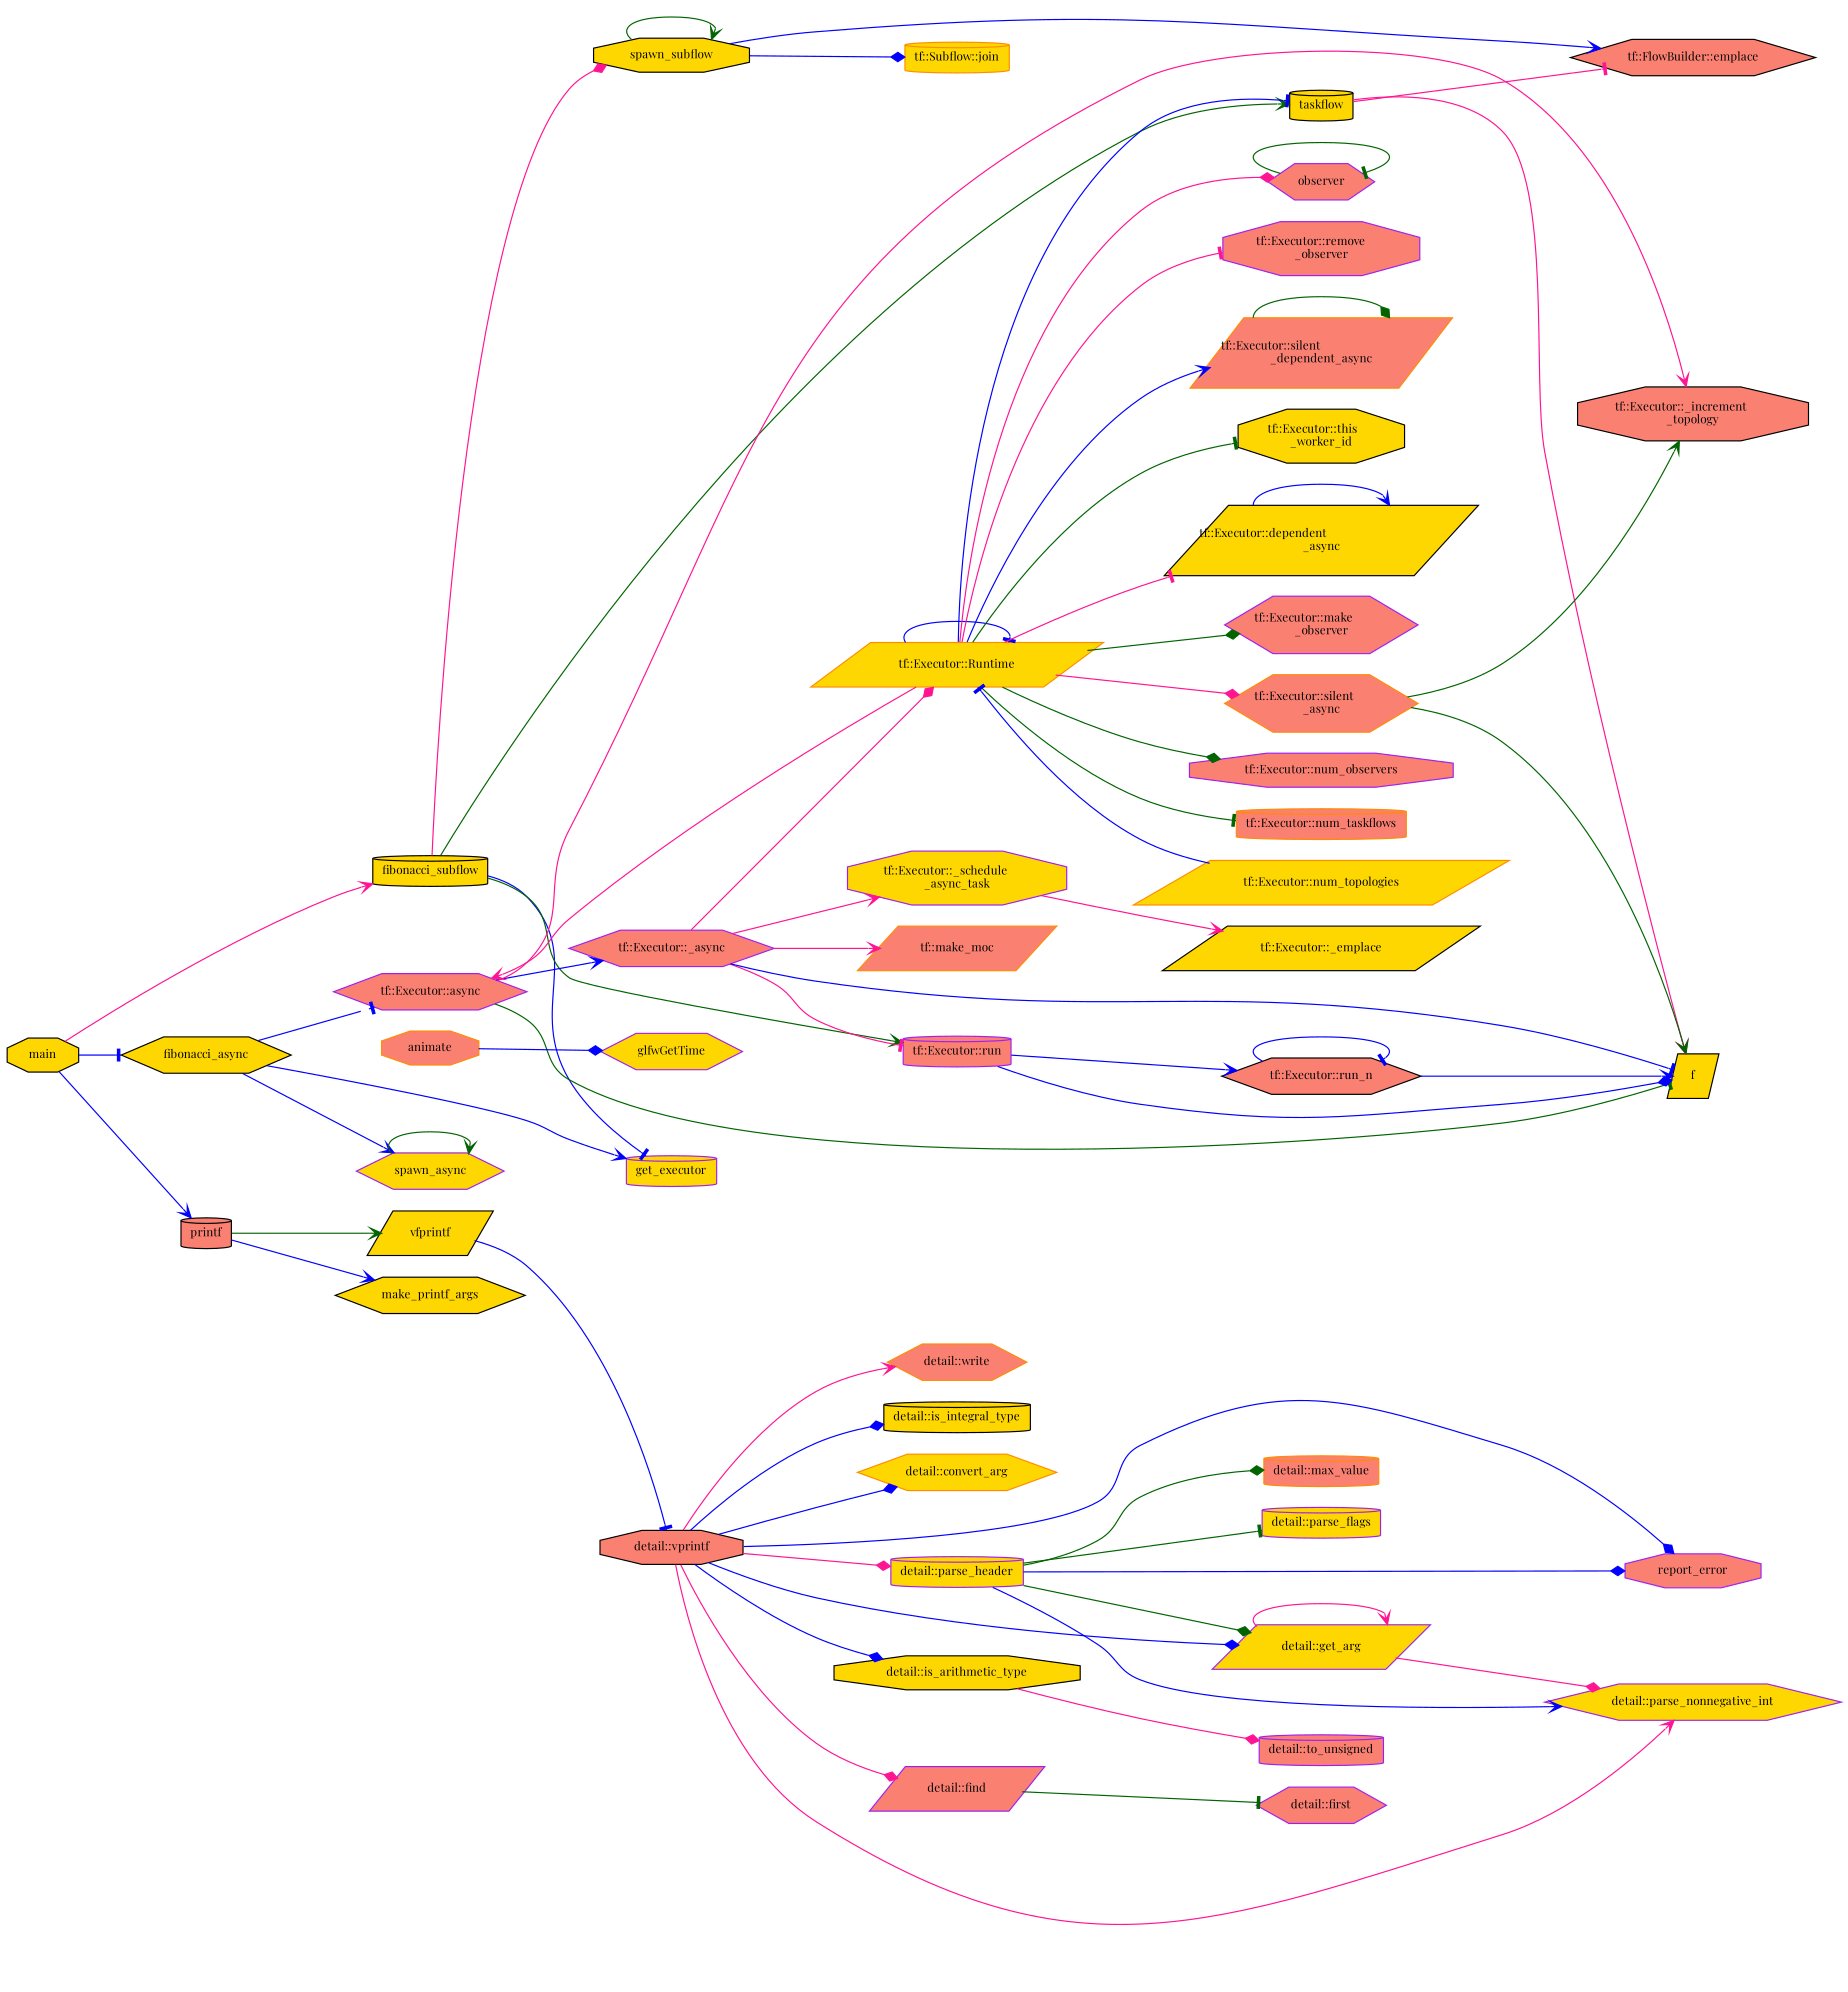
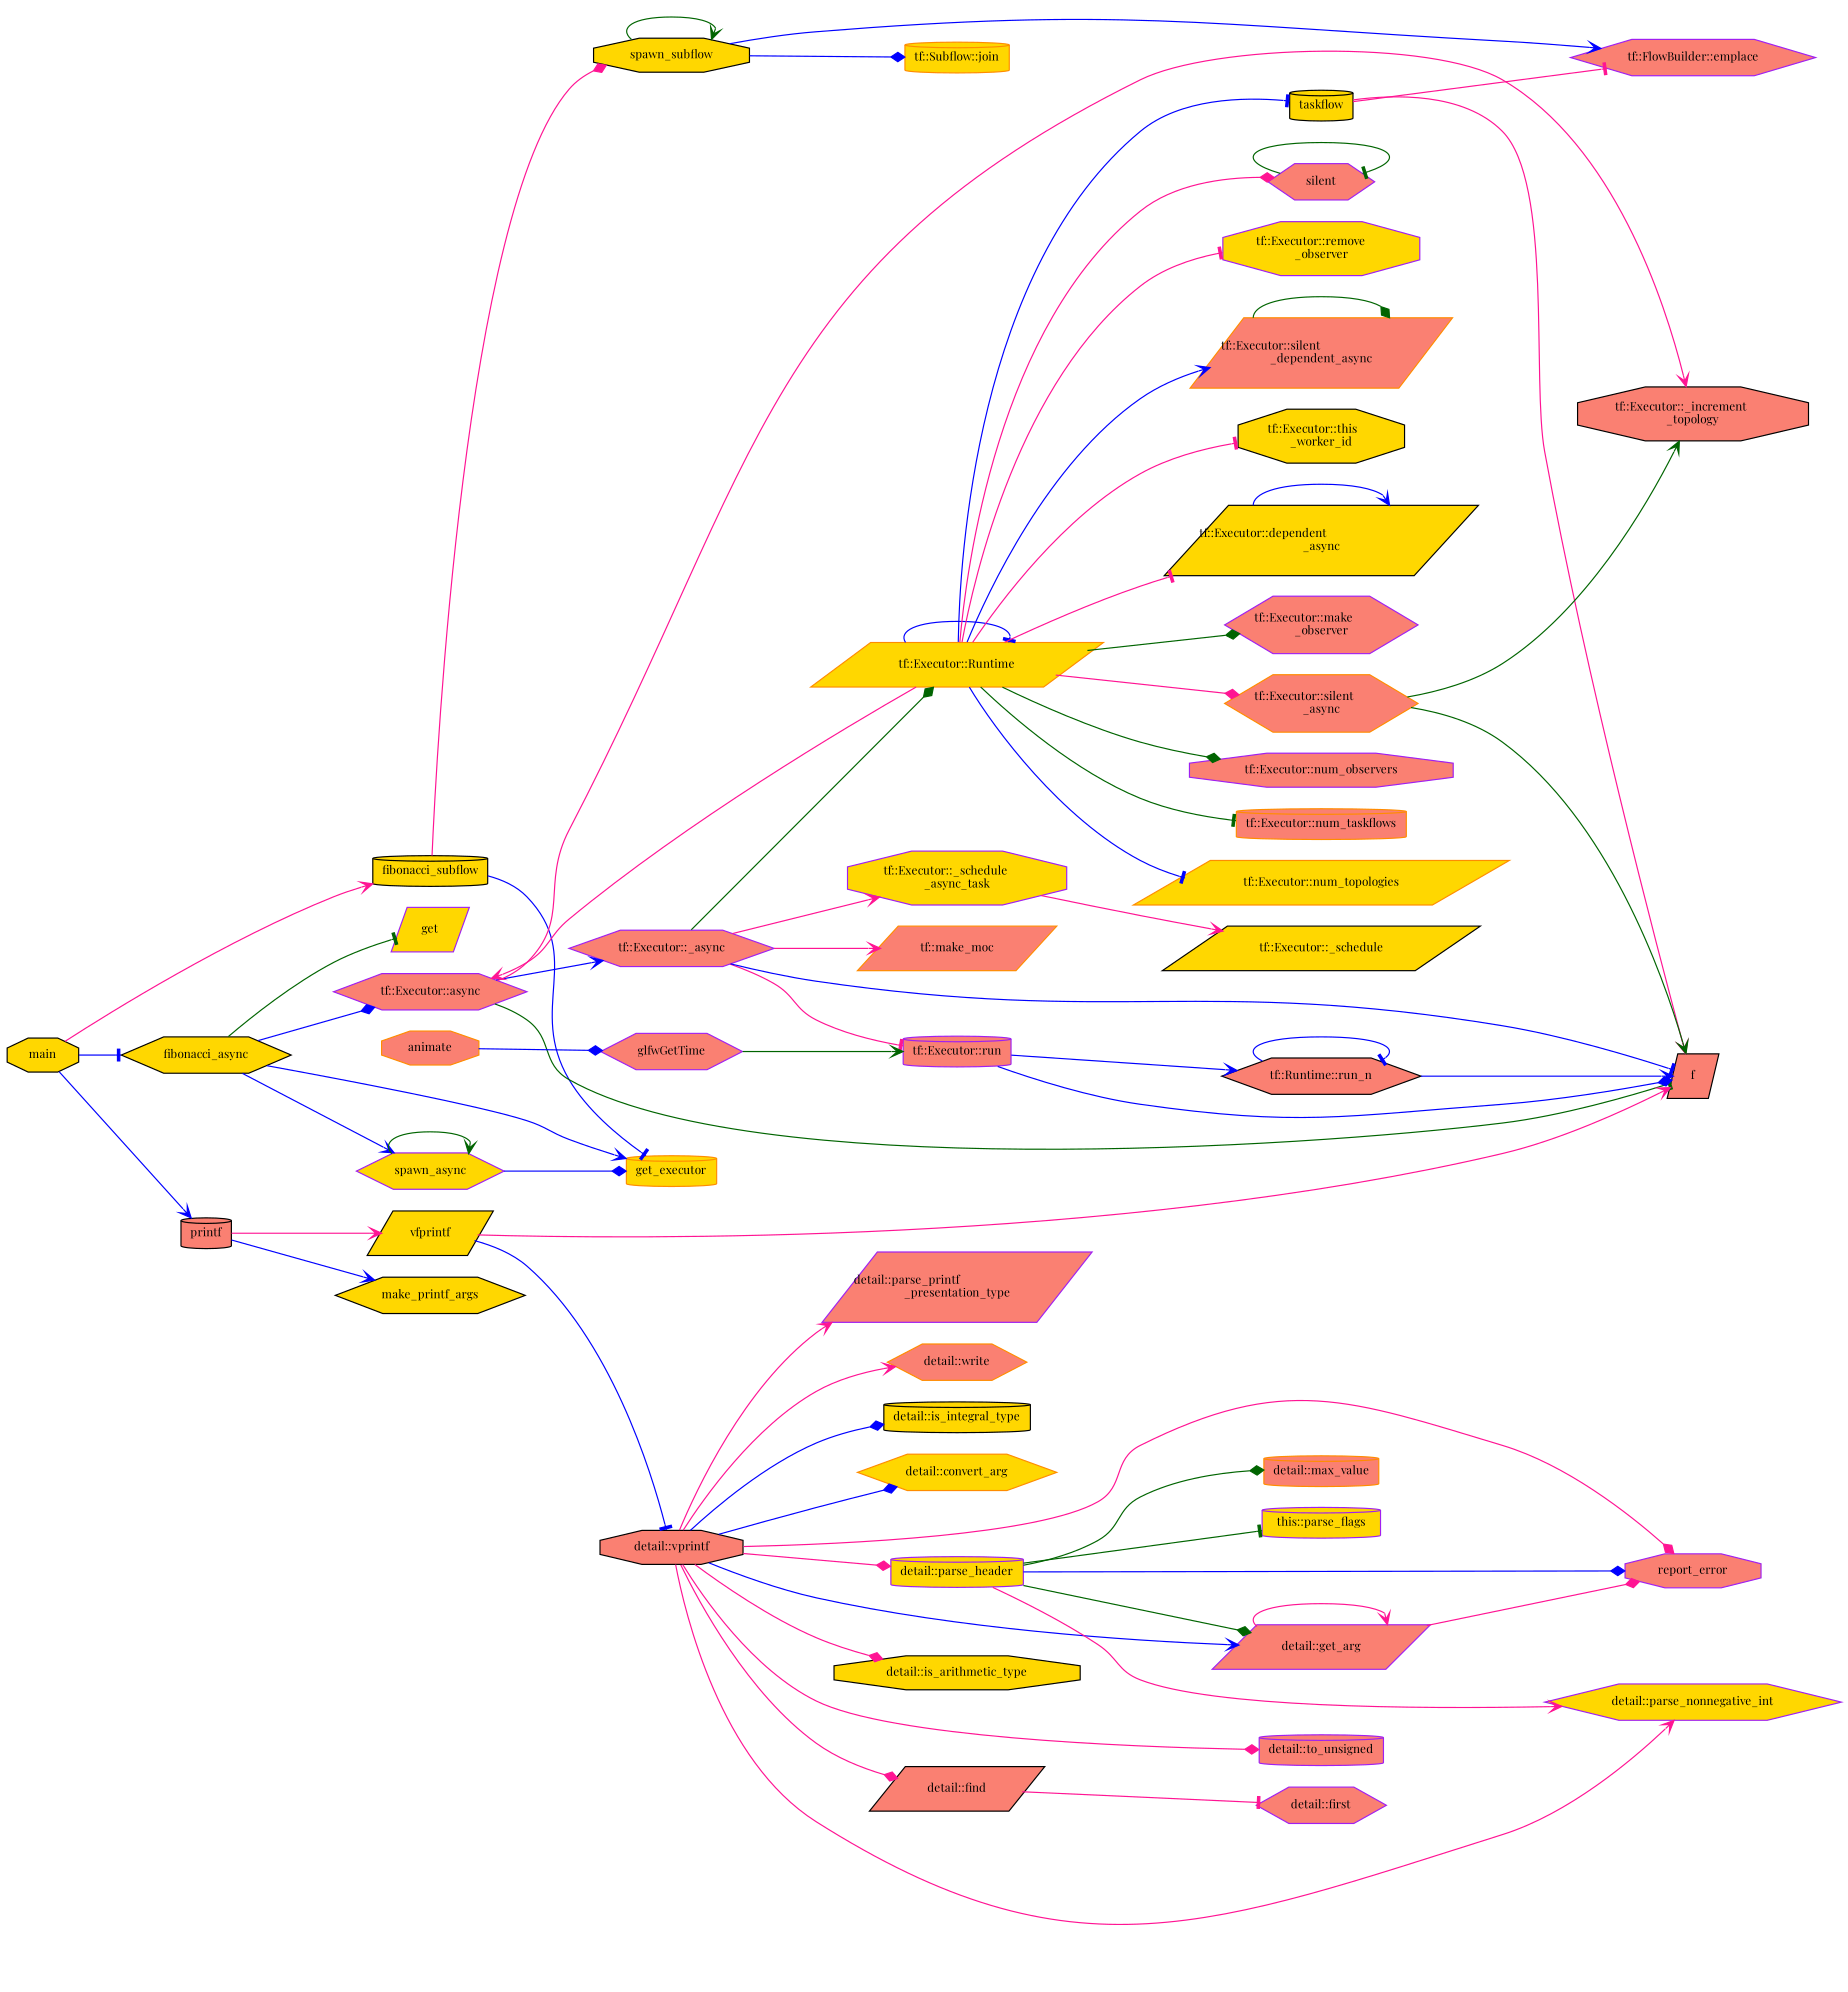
  digraph {
    fontname="Playfair Display"
    rankdir=LR
    node [color=purple fillcolor=gold fontname="Playfair Display" fontsize=10 shape=hexagon style=filled]
    edge [arrowhead=vee color=blue fontname="Playfair Display" fontsize=10 labelfontname=Helvetica labelfontsize=10 style=solid]
    n1 [color=black fontcolor=black height=0.2 label=main shape=octagon width=0.4]
    n2 [color=black height=0.2 label=fibonacci_async width=0.4]
    n3 [color=black height=0.2 label=fibonacci_subflow shape=cylinder width=0.4]
    n4 [color=black fillcolor=salmon height=0.2 label=printf shape=cylinder width=0.4]
    n5 [fillcolor=salmon height=0.2 label="tf::Executor::async" width=0.4]
-   n7 [height=0.2 label=get_executor shape=cylinder width=0.4]
+   n6 [height=0.2 label=get shape=parallelogram width=0.4]
+   n7 [color=darkorange height=0.2 label=get_executor shape=cylinder width=0.4]
    n8 [height=0.2 label=spawn_async width=0.4]
    n9 [color=black height=0.2 label=taskflow shape=cylinder width=0.4]
    n10 [fillcolor=salmon height=0.2 label="tf::Executor::run" shape=cylinder width=0.4]
    n11 [color=black height=0.2 label=spawn_subflow shape=octagon width=0.4]
    n12 [color=black height=0.2 label=make_printf_args width=0.4]
    n13 [color=black height=0.2 label=vfprintf shape=parallelogram width=0.4]
    n14 [fillcolor=salmon height=0.2 label="tf::Executor::_async" width=0.4]
-   n15 [color=black height=0.2 label=f shape=parallelogram width=0.4]
+   n15 [color=black fillcolor=salmon height=0.2 label=f shape=parallelogram width=0.4]
    n16 [color=black fillcolor=salmon height=0.2 label="tf::Executor::_increment\l_topology" shape=octagon width=0.4]
    n17 [height=0.2 label="tf::Executor::_schedule\l_async_task" shape=octagon width=0.4]
    n18 [color=darkorange fillcolor=salmon height=0.2 label="tf::make_moc" shape=parallelogram width=0.4]
    n19 [color=darkorange height=0.2 label="tf::Executor::Runtime" shape=parallelogram width=0.4]
-   n20 [color=black height=0.2 label="tf::Executor::_emplace" shape=parallelogram width=0.4]
+   n20 [color=black height=0.2 label="tf::Executor::_schedule" shape=parallelogram width=0.4]
    n21 [color=darkorange fillcolor=salmon height=0.2 label=animate shape=octagon width=0.4]
-   n22 [height=0.2 label=glfwGetTime width=0.4]
+   n22 [fillcolor=salmon height=0.2 label=glfwGetTime width=0.4]
    n23 [color=black height=0.2 label="tf::Executor::dependent\l_async" shape=parallelogram width=0.4]
    n24 [fillcolor=salmon height=0.2 label="tf::Executor::make\l_observer" width=0.4]
    n25 [fillcolor=salmon height=0.2 label="tf::Executor::num_observers" shape=octagon width=0.4]
    n26 [color=darkorange fillcolor=salmon height=0.2 label="tf::Executor::num_taskflows" shape=cylinder width=0.4]
    n27 [color=darkorange height=0.2 label="tf::Executor::num_topologies" shape=parallelogram width=0.4]
-   n28 [fillcolor=salmon height=0.2 label=observer width=0.4]
-   n29 [fillcolor=salmon height=0.2 label="tf::Executor::remove\l_observer" shape=octagon width=0.4]
+   n28 [fillcolor=salmon height=0.2 label=silent width=0.4]
+   n29 [height=0.2 label="tf::Executor::remove\l_observer" shape=octagon width=0.4]
    n30 [color=darkorange fillcolor=salmon height=0.2 label="tf::Executor::silent\l_async" width=0.4]
    n31 [color=darkorange fillcolor=salmon height=0.2 label="tf::Executor::silent\l_dependent_async" shape=parallelogram width=0.4]
    n32 [color=black height=0.2 label="tf::Executor::this\l_worker_id" shape=octagon width=0.4]
-   n33 [color=black fillcolor=salmon height=0.2 label="tf::FlowBuilder::emplace" width=0.4]
-   n34 [color=black fillcolor=salmon height=0.2 label="tf::Executor::run_n" width=0.4]
+   n33 [fillcolor=salmon height=0.2 label="tf::FlowBuilder::emplace" width=0.4]
+   n34 [color=black fillcolor=salmon height=0.2 label="tf::Runtime::run_n" width=0.4]
    n35 [color=darkorange height=0.2 label="tf::Subflow::join" shape=cylinder width=0.4]
    n36 [color=black fillcolor=salmon height=0.2 label="detail::vprintf" shape=octagon width=0.4]
    n37 [color=darkorange height=0.2 label="detail::convert_arg" width=0.4]
-   n38 [fillcolor=salmon height=0.2 label="detail::find" shape=parallelogram width=0.4]
-   n39 [height=0.2 label="detail::get_arg" shape=parallelogram width=0.4]
+   n38 [color=black fillcolor=salmon height=0.2 label="detail::find" shape=parallelogram width=0.4]
+   n39 [fillcolor=salmon height=0.2 label="detail::get_arg" shape=parallelogram width=0.4]
    n40 [fillcolor=salmon height=0.2 label=report_error shape=octagon width=0.4]
    n41 [color=black height=0.2 label="detail::is_arithmetic_type" shape=octagon width=0.4]
    n42 [color=black height=0.2 label="detail::is_integral_type" shape=cylinder width=0.4]
    n43 [height=0.2 label="detail::parse_header" shape=cylinder width=0.4]
    n44 [height=0.2 label="detail::parse_nonnegative_int" width=0.4]
+   n45 [fillcolor=salmon height=0.2 label="detail::parse_printf\l_presentation_type" shape=parallelogram width=0.4]
    n46 [fillcolor=salmon height=0.2 label="detail::to_unsigned" shape=cylinder width=0.4]
    n47 [color=darkorange fillcolor=salmon height=0.2 label="detail::write" width=0.4]
    n48 [fillcolor=salmon height=0.2 label="detail::first" width=0.4]
    n49 [color=darkorange fillcolor=salmon height=0.2 label="detail::max_value" shape=cylinder width=0.4]
-   n50 [height=0.2 label="detail::parse_flags" shape=cylinder width=0.4]
+   n50 [height=0.2 label="this::parse_flags" shape=cylinder width=0.4]
    n1 -> n2 [arrowhead=tee]
    n1 -> n3 [color=deeppink]
    n1 -> n4
-   n2 -> n5 [arrowhead=tee]
+   n2 -> n5 [arrowhead=diamond]
+   n2 -> n6 [arrowhead=tee color=darkgreen]
    n2 -> n7
    n2 -> n8
    n3 -> n7 [arrowhead=tee]
-   n3 -> n9 [color=darkgreen]
-   n3 -> n10 [color=darkgreen]
+   n22 -> n10 [color=darkgreen]
    n3 -> n11 [arrowhead=diamond color=deeppink]
    n4 -> n12
-   n4 -> n13 [color=darkgreen]
+   n4 -> n13 [color=deeppink]
    n5 -> n14
    n5 -> n15 [arrowhead=tee color=darkgreen]
    n5 -> n16 [color=deeppink]
+   n8 -> n7 [arrowhead=diamond]
    n8 -> n8 [color=darkgreen]
    n9 -> n15 [color=deeppink]
    n9 -> n33 [arrowhead=tee color=deeppink]
    n10 -> n15 [arrowhead=diamond]
    n10 -> n34
    n11 -> n11 [color=darkgreen]
    n11 -> n33
    n11 -> n35 [arrowhead=diamond]
+   n13 -> n15 [color=deeppink]
    n13 -> n36 [arrowhead=tee]
    n14 -> n10 [arrowhead=tee color=deeppink]
    n14 -> n15 [arrowhead=tee]
    n14 -> n17 [color=deeppink]
    n14 -> n18 [color=deeppink]
-   n14 -> n19 [arrowhead=diamond color=deeppink]
+   n14 -> n19 [arrowhead=diamond color=darkgreen]
    n17 -> n20 [color=deeppink]
    n19 -> n5 [color=deeppink]
    n19 -> n9 [arrowhead=tee]
    n19 -> n19 [arrowhead=tee]
    n19 -> n23 [arrowhead=tee color=deeppink]
    n19 -> n24 [arrowhead=diamond color=darkgreen]
    n19 -> n25 [arrowhead=diamond color=darkgreen]
    n19 -> n26 [arrowhead=tee color=darkgreen]
-   n27 -> n19 [arrowhead=tee]
+   n19 -> n27 [arrowhead=tee]
    n19 -> n28 [arrowhead=diamond color=deeppink]
    n19 -> n29 [arrowhead=tee color=deeppink]
    n19 -> n30 [arrowhead=diamond color=deeppink]
    n19 -> n31
-   n19 -> n32 [arrowhead=tee color=darkgreen]
+   n19 -> n32 [arrowhead=tee color=deeppink]
    n21 -> n22 [arrowhead=diamond]
    n23 -> n23
    n28 -> n28 [arrowhead=tee color=darkgreen]
    n30 -> n15 [color=darkgreen]
    n30 -> n16 [color=darkgreen]
    n31 -> n31 [arrowhead=diamond color=darkgreen]
    n34 -> n15
    n34 -> n34 [arrowhead=tee]
    n36 -> n37 [arrowhead=diamond]
    n36 -> n38 [arrowhead=diamond color=deeppink]
-   n36 -> n39 [arrowhead=diamond]
-   n36 -> n40 [arrowhead=diamond]
-   n36 -> n41 [arrowhead=diamond]
+   n36 -> n39
+   n36 -> n40 [arrowhead=diamond color=deeppink]
+   n36 -> n41 [arrowhead=diamond color=deeppink]
    n36 -> n42 [arrowhead=diamond]
    n36 -> n43 [arrowhead=diamond color=deeppink]
    n36 -> n44 [color=deeppink]
-   n41 -> n46 [arrowhead=diamond color=deeppink]
+   n36 -> n45 [color=deeppink]
+   n36 -> n46 [arrowhead=diamond color=deeppink]
    n36 -> n47 [color=deeppink]
-   n38 -> n48 [arrowhead=tee color=darkgreen]
+   n38 -> n48 [arrowhead=tee color=deeppink]
    n39 -> n39 [color=deeppink]
-   n39 -> n44 [arrowhead=diamond color=deeppink]
+   n39 -> n40 [arrowhead=diamond color=deeppink]
    n43 -> n39 [arrowhead=diamond color=darkgreen]
    n43 -> n40 [arrowhead=diamond]
-   n43 -> n44
+   n43 -> n44 [color=deeppink]
    n43 -> n49 [arrowhead=diamond color=darkgreen]
    n43 -> n50 [arrowhead=tee color=darkgreen]
  }
